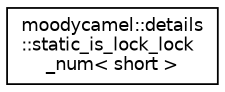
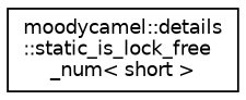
  digraph {
    rankdir=LR
-   n1 [color=black fillcolor=white fontname=Helvetica fontsize=10 height=0.2 label="moodycamel::details\l::static_is_lock_lock\l_num\< short \>" shape=record style=filled width=0.4]
+   n1 [color=black fillcolor=white fontname=Helvetica fontsize=10 height=0.2 label="moodycamel::details\l::static_is_lock_free\l_num\< short \>" shape=record style=filled width=0.4]
  }
